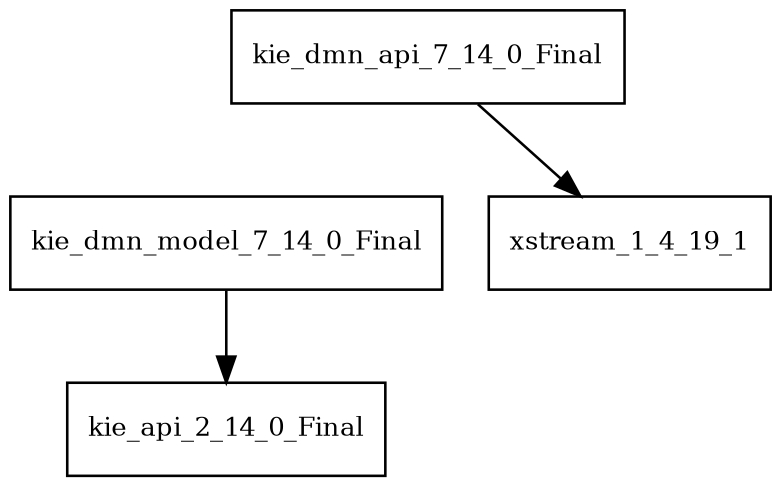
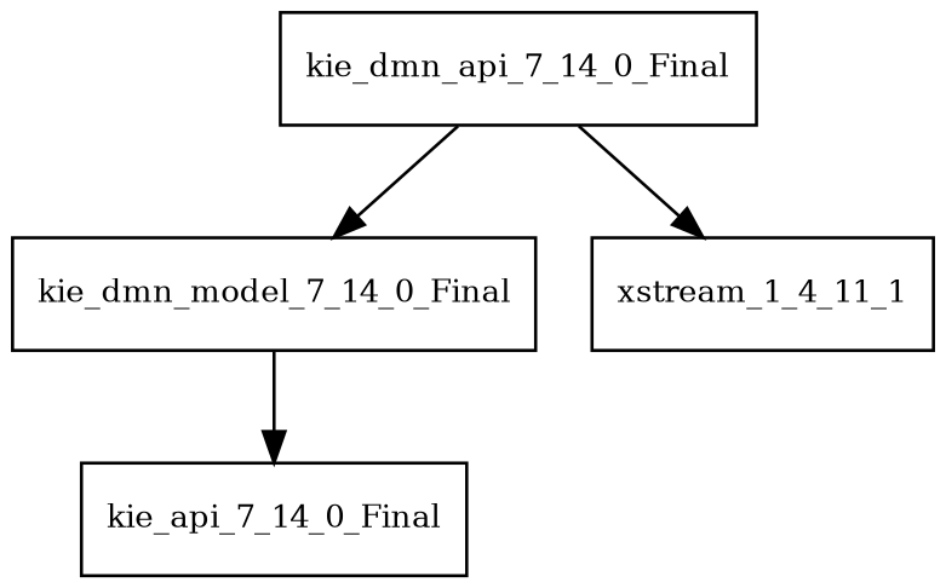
  digraph {
    node [fontsize=10.0 shape=box]
    kie_dmn_api_7_14_0_Final
    kie_dmn_model_7_14_0_Final
-   xstream_1_4_11_1 [label=xstream_1_4_19_1]
-   kie_api_7_14_0_Final [label=kie_api_2_14_0_Final]
+   xstream_1_4_11_1
+   kie_api_7_14_0_Final
+   kie_dmn_api_7_14_0_Final -> kie_dmn_model_7_14_0_Final
    kie_dmn_api_7_14_0_Final -> xstream_1_4_11_1
    kie_dmn_model_7_14_0_Final -> kie_api_7_14_0_Final
  }
